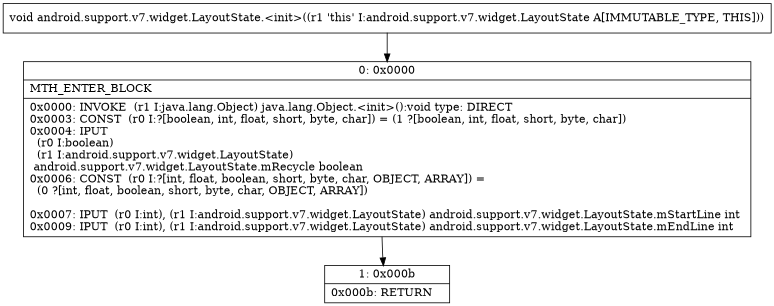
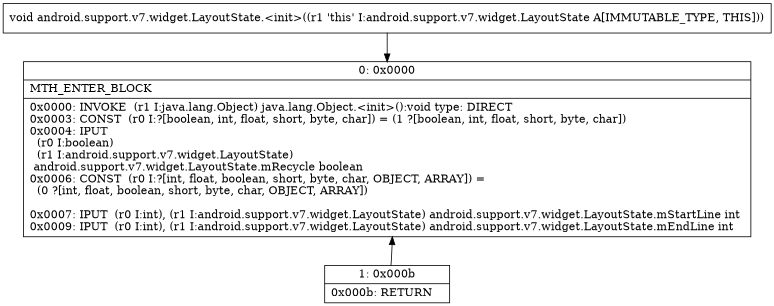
  digraph {
    node [shape=record]
    n1 [label="{0\:\ 0x0000|MTH_ENTER_BLOCK\l|0x0000: INVOKE  (r1 I:java.lang.Object) java.lang.Object.\<init\>():void type: DIRECT \l0x0003: CONST  (r0 I:?[boolean, int, float, short, byte, char]) = (1 ?[boolean, int, float, short, byte, char]) \l0x0004: IPUT  \l  (r0 I:boolean)\l  (r1 I:android.support.v7.widget.LayoutState)\l android.support.v7.widget.LayoutState.mRecycle boolean \l0x0006: CONST  (r0 I:?[int, float, boolean, short, byte, char, OBJECT, ARRAY]) = \l  (0 ?[int, float, boolean, short, byte, char, OBJECT, ARRAY])\l \l0x0007: IPUT  (r0 I:int), (r1 I:android.support.v7.widget.LayoutState) android.support.v7.widget.LayoutState.mStartLine int \l0x0009: IPUT  (r0 I:int), (r1 I:android.support.v7.widget.LayoutState) android.support.v7.widget.LayoutState.mEndLine int \l}"]
    n2 [label="{1\:\ 0x000b|0x000b: RETURN   \l}"]
    n3 [label="{void android.support.v7.widget.LayoutState.\<init\>((r1 'this' I:android.support.v7.widget.LayoutState A[IMMUTABLE_TYPE, THIS])) }"]
-   n1 -> n2
+   n2 -> n1
    n3 -> n1
  }
